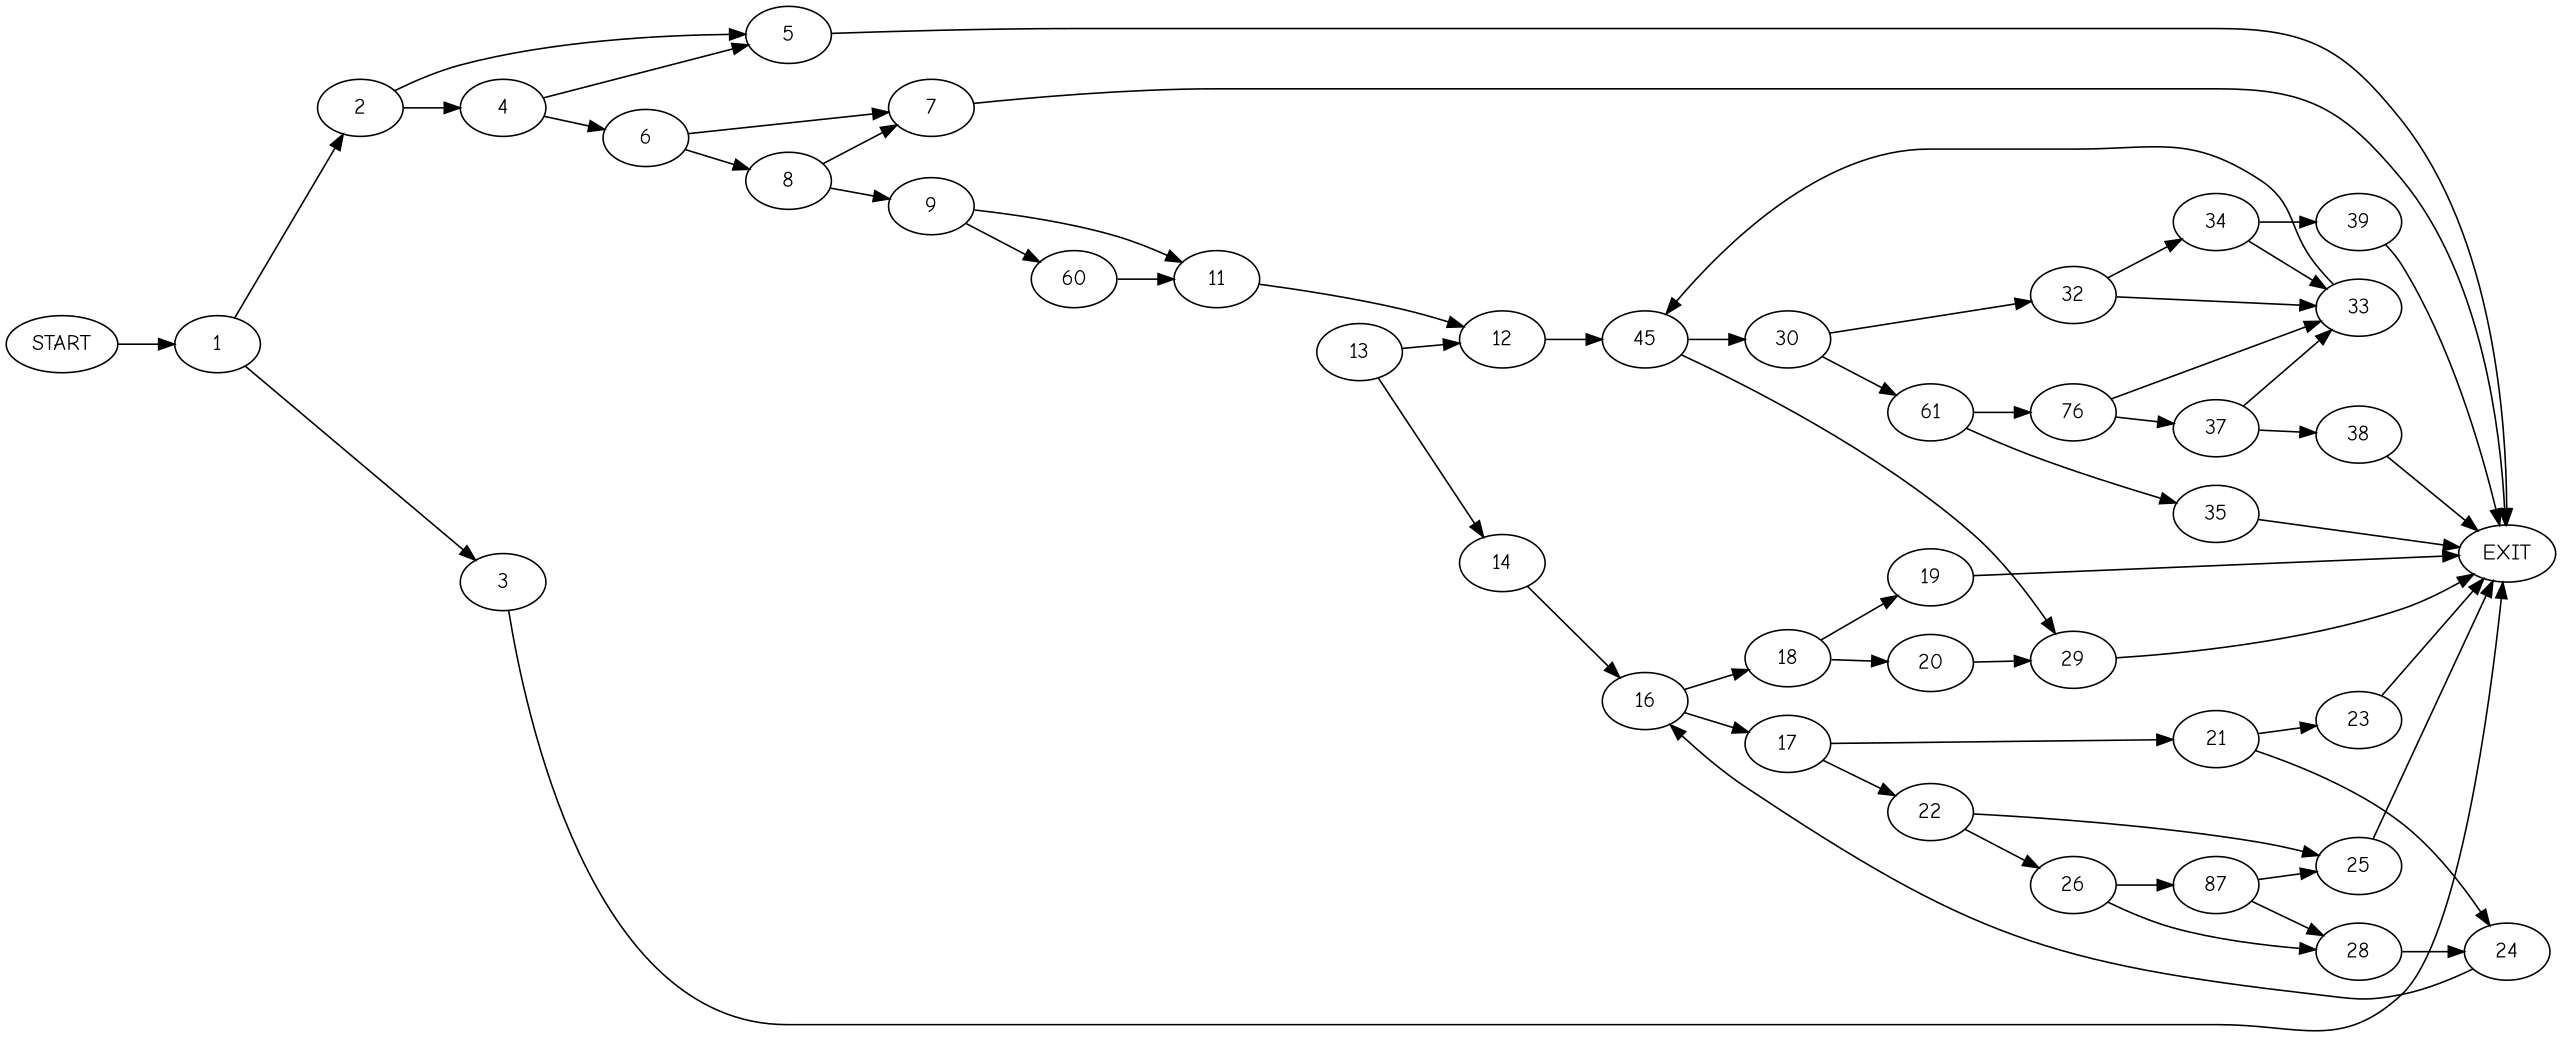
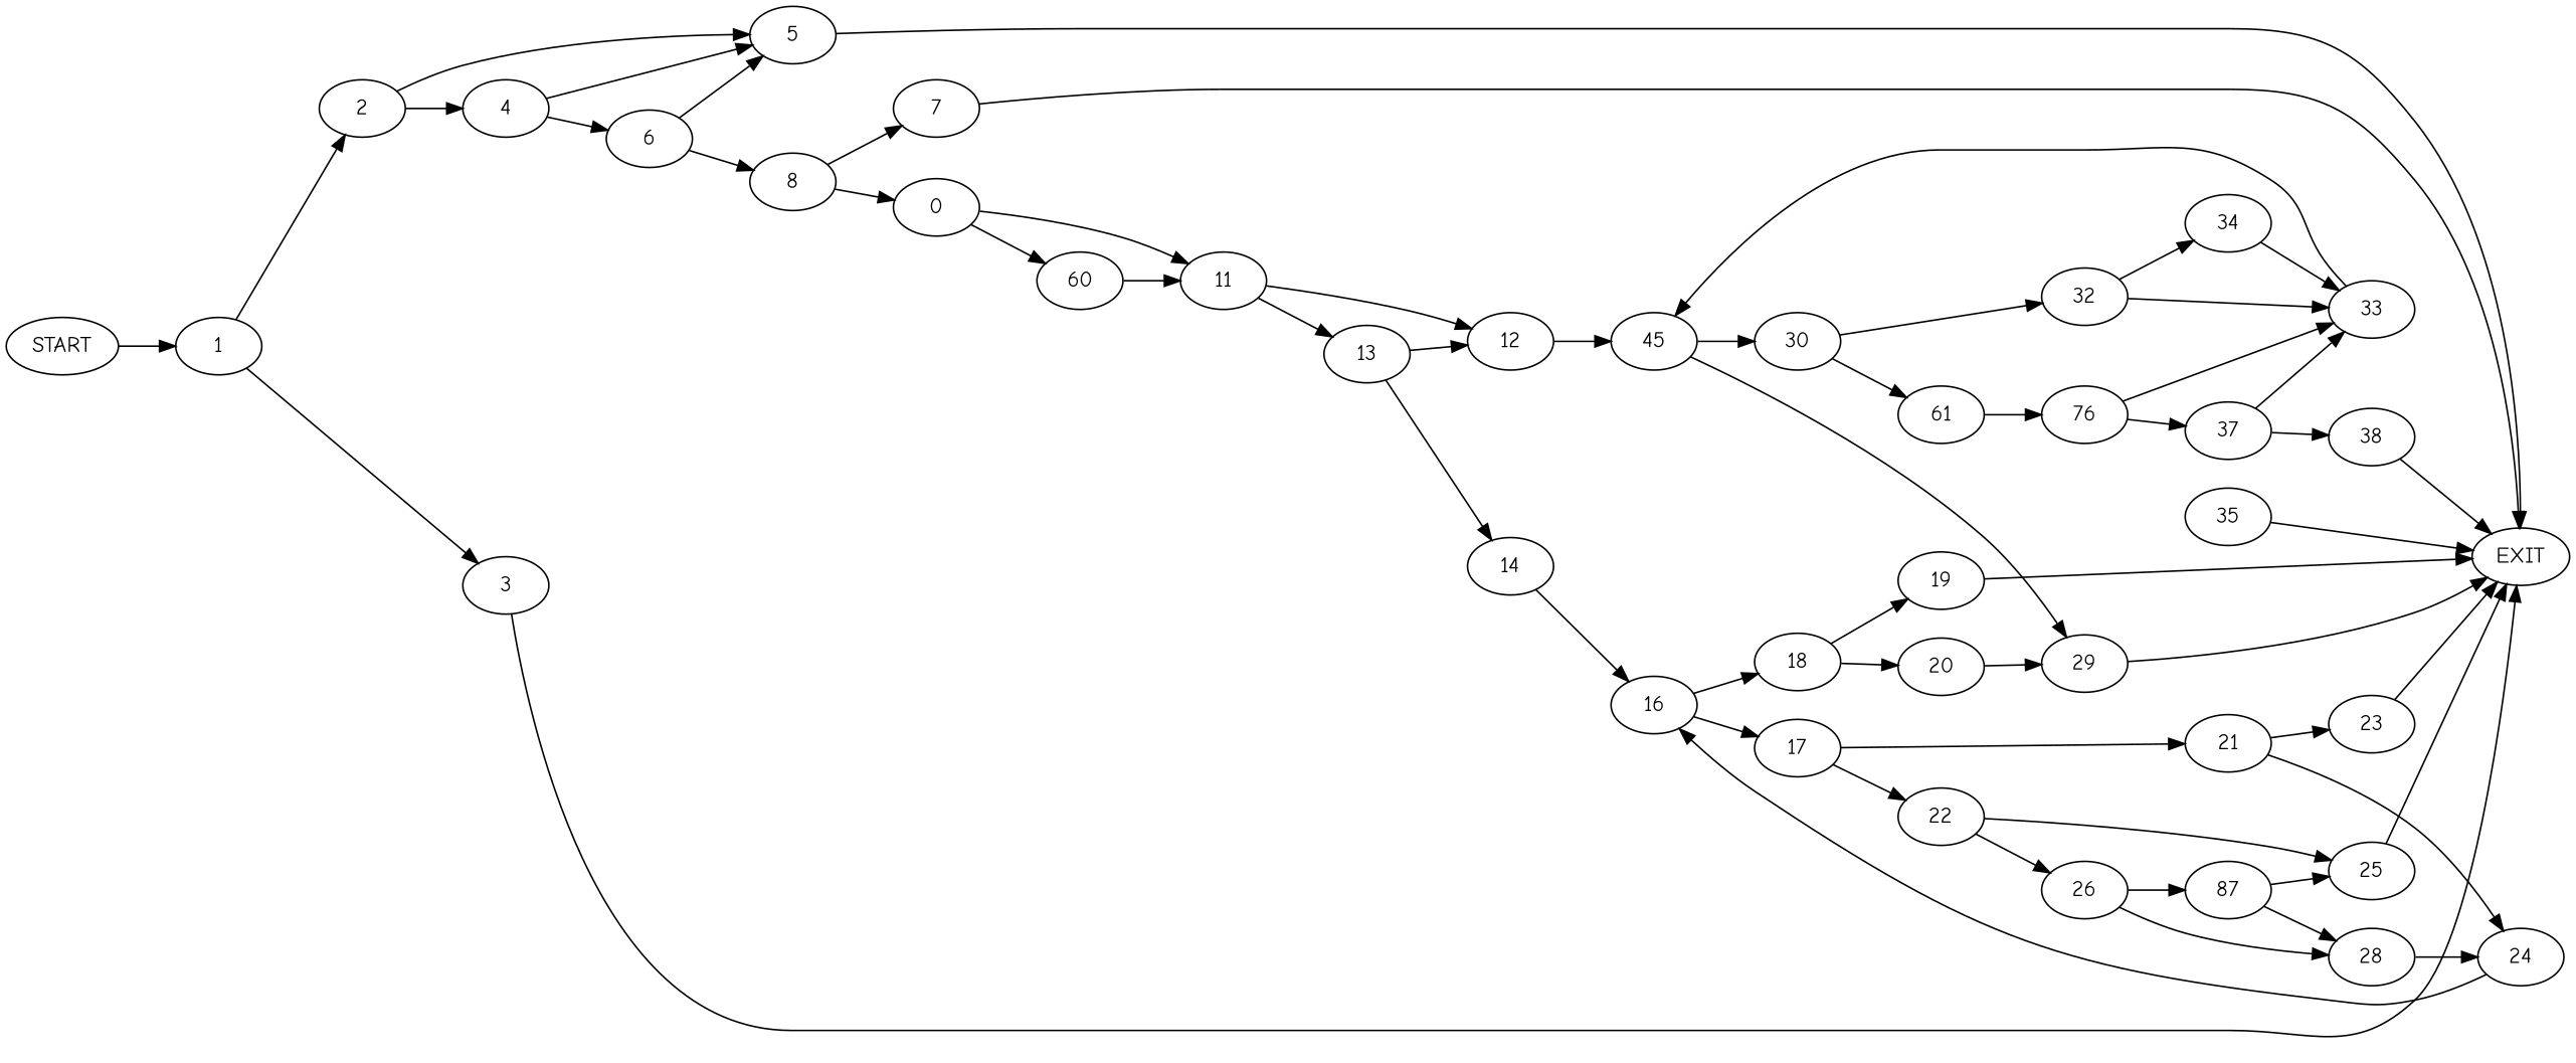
  digraph {
    fontname="Comic Neue"
    rankdir=LR
    node [fontname="Comic Neue"]
    edge [fontname="Comic Neue"]
    n1 [label=START]
    1
    2
    3
    n5 [label=EXIT]
    4
    5
    6
    7
    8
-   9
+   9 [label=0]
    n12 [label=60]
    11
    12
    13
    n16 [label=45]
    14
    29
    30
    16
    17
    18
    n23 [label=61]
    32
    21
    22
    19
    20
    23
    24
    25
    26
    n33 [label=87]
    28
    35
    n36 [label=76]
    33
    34
    37
-   39
    38
    n1 -> 1
    1 -> 2
    1 -> 3
    2 -> 4
    2 -> 5
    3 -> n5
    4 -> 5
    4 -> 6
    5 -> n5
-   6 -> 7
+   6 -> 5
    6 -> 8
    7 -> n5
    8 -> 7
    8 -> 9
    9 -> n12
    9 -> 11
    n12 -> 11
    11 -> 12
+   11 -> 13
    12 -> n16
    13 -> 12
    13 -> 14
    n16 -> 29
    n16 -> 30
    14 -> 16
    29 -> n5
    30 -> n23
    30 -> 32
    16 -> 17
    16 -> 18
    17 -> 21
    17 -> 22
    18 -> 19
    18 -> 20
-   n23 -> 35
    n23 -> n36
    32 -> 33
    32 -> 34
    21 -> 23
    21 -> 24
    22 -> 25
    22 -> 26
    19 -> n5
    20 -> 29
    23 -> n5
    24 -> 16
    25 -> n5
    26 -> n33
    26 -> 28
    n33 -> 25
    n33 -> 28
    28 -> 24
    35 -> n5
    n36 -> 33
    n36 -> 37
    33 -> n16
    34 -> 33
-   34 -> 39
    37 -> 33
    37 -> 38
-   39 -> n5
    38 -> n5
  }
